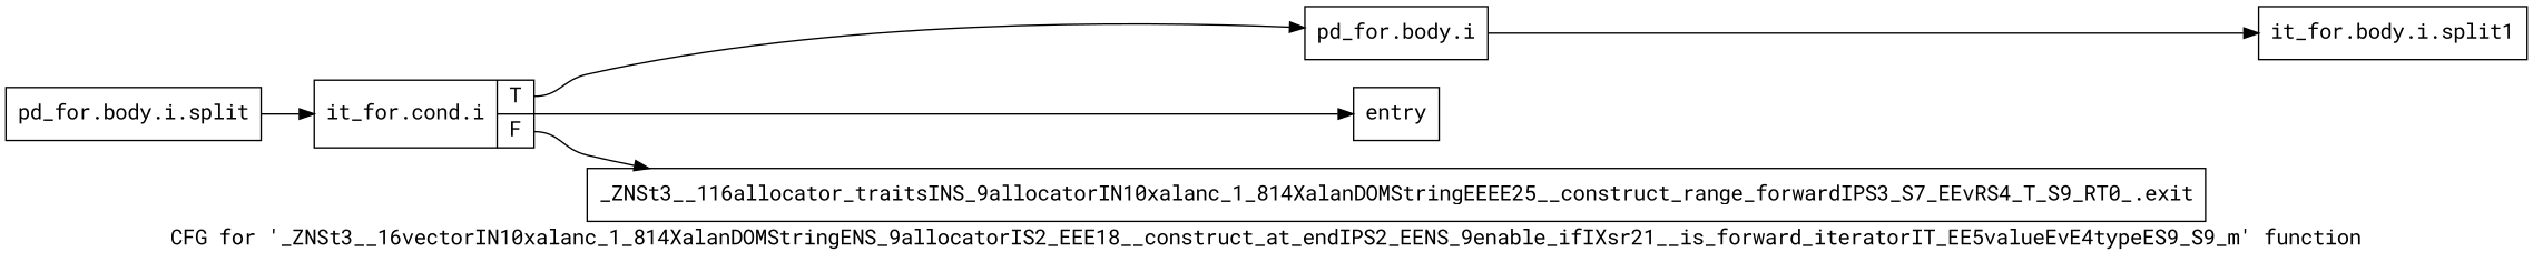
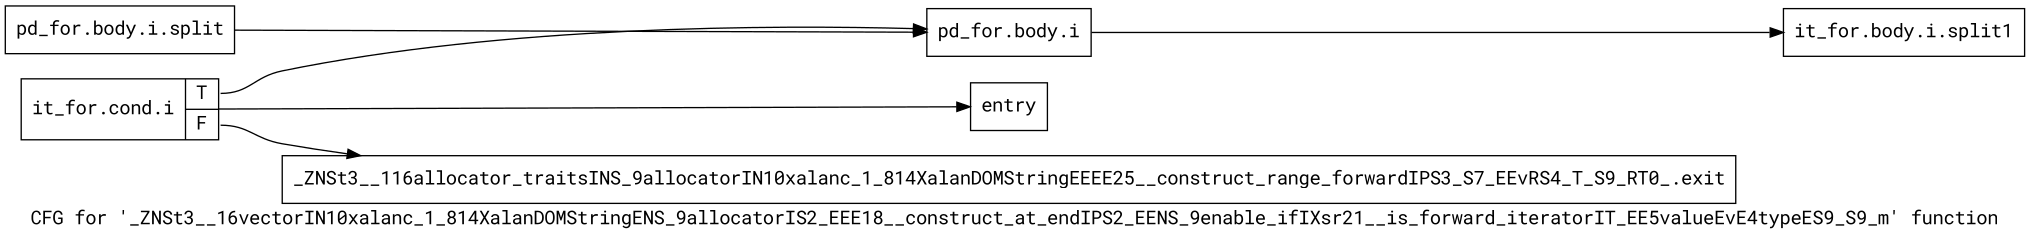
  digraph {
    fontname="Roboto Mono"
    label="CFG for '_ZNSt3__16vectorIN10xalanc_1_814XalanDOMStringENS_9allocatorIS2_EEE18__construct_at_endIPS2_EENS_9enable_ifIXsr21__is_forward_iteratorIT_EE5valueEvE4typeES9_S9_m' function"
    rankdir=LR
    node [fontname="Roboto Mono" shape=record]
    edge [fontname="Roboto Mono"]
    n1 [label="{entry}"]
    n2 [label="{it_for.cond.i|{<s0>T|<s1>F}}"]
    n3 [label="{pd_for.body.i}"]
    n4 [label="{_ZNSt3__116allocator_traitsINS_9allocatorIN10xalanc_1_814XalanDOMStringEEEE25__construct_range_forwardIPS3_S7_EEvRS4_T_S9_RT0_.exit}"]
    n5 [label="{it_for.body.i.split1}"]
    n6 [label="{pd_for.body.i.split}"]
    n2 -> n1
    n2 -> n3 [tailport=s0]
    n2 -> n4 [tailport=s1]
    n3 -> n5
-   n6 -> n2
+   n6 -> n3
  }
